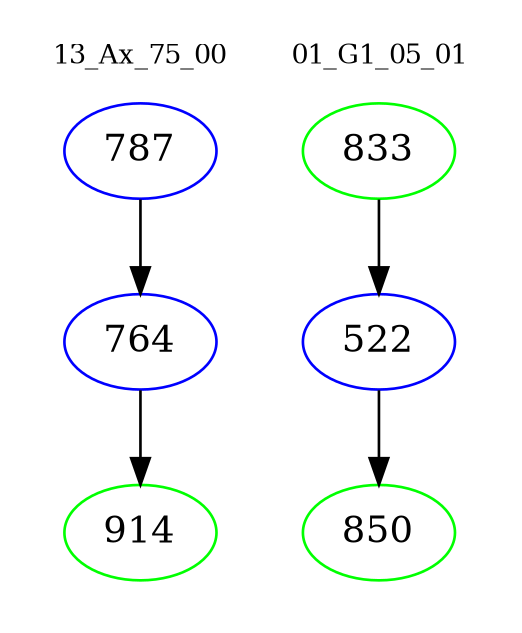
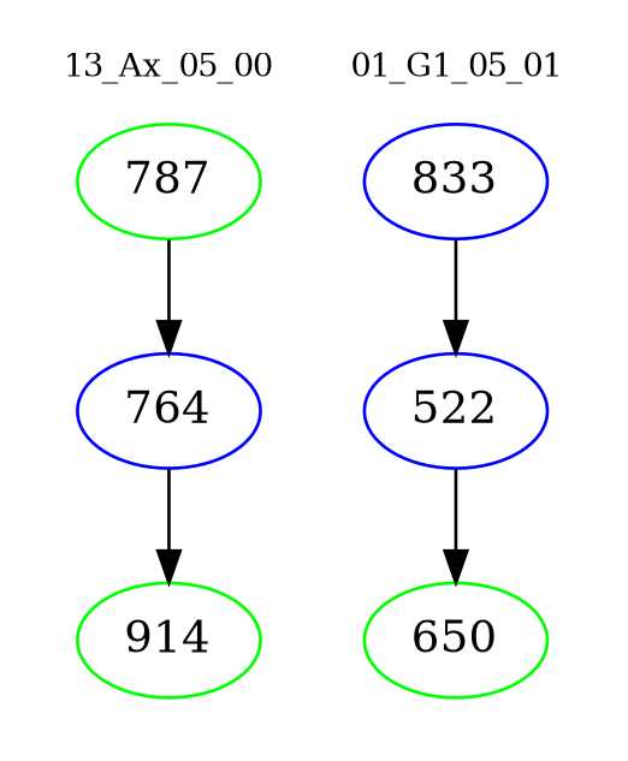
  digraph {
    node [color=green]
    edge [color=black]
-   n1 [color=blue label=787]
+   n1 [label=787]
    n2 [color=blue label=764]
    n3 [label=914]
-   n4 [label=833]
+   n4 [color=blue label=833]
    n5 [color=blue label=522]
-   n6 [label=850]
+   n6 [label=650]
    subgraph cluster_1 {
      color=white
      fontsize=10
-     label="13_Ax_75_00"
+     label="13_Ax_05_00"
      n1
      n2
      n3
    }
    subgraph cluster_2 {
      color=white
      fontsize=10
      label="01_G1_05_01"
      n4
      n5
      n6
    }
    n1 -> n2
    n2 -> n3
    n4 -> n5
    n5 -> n6
  }
